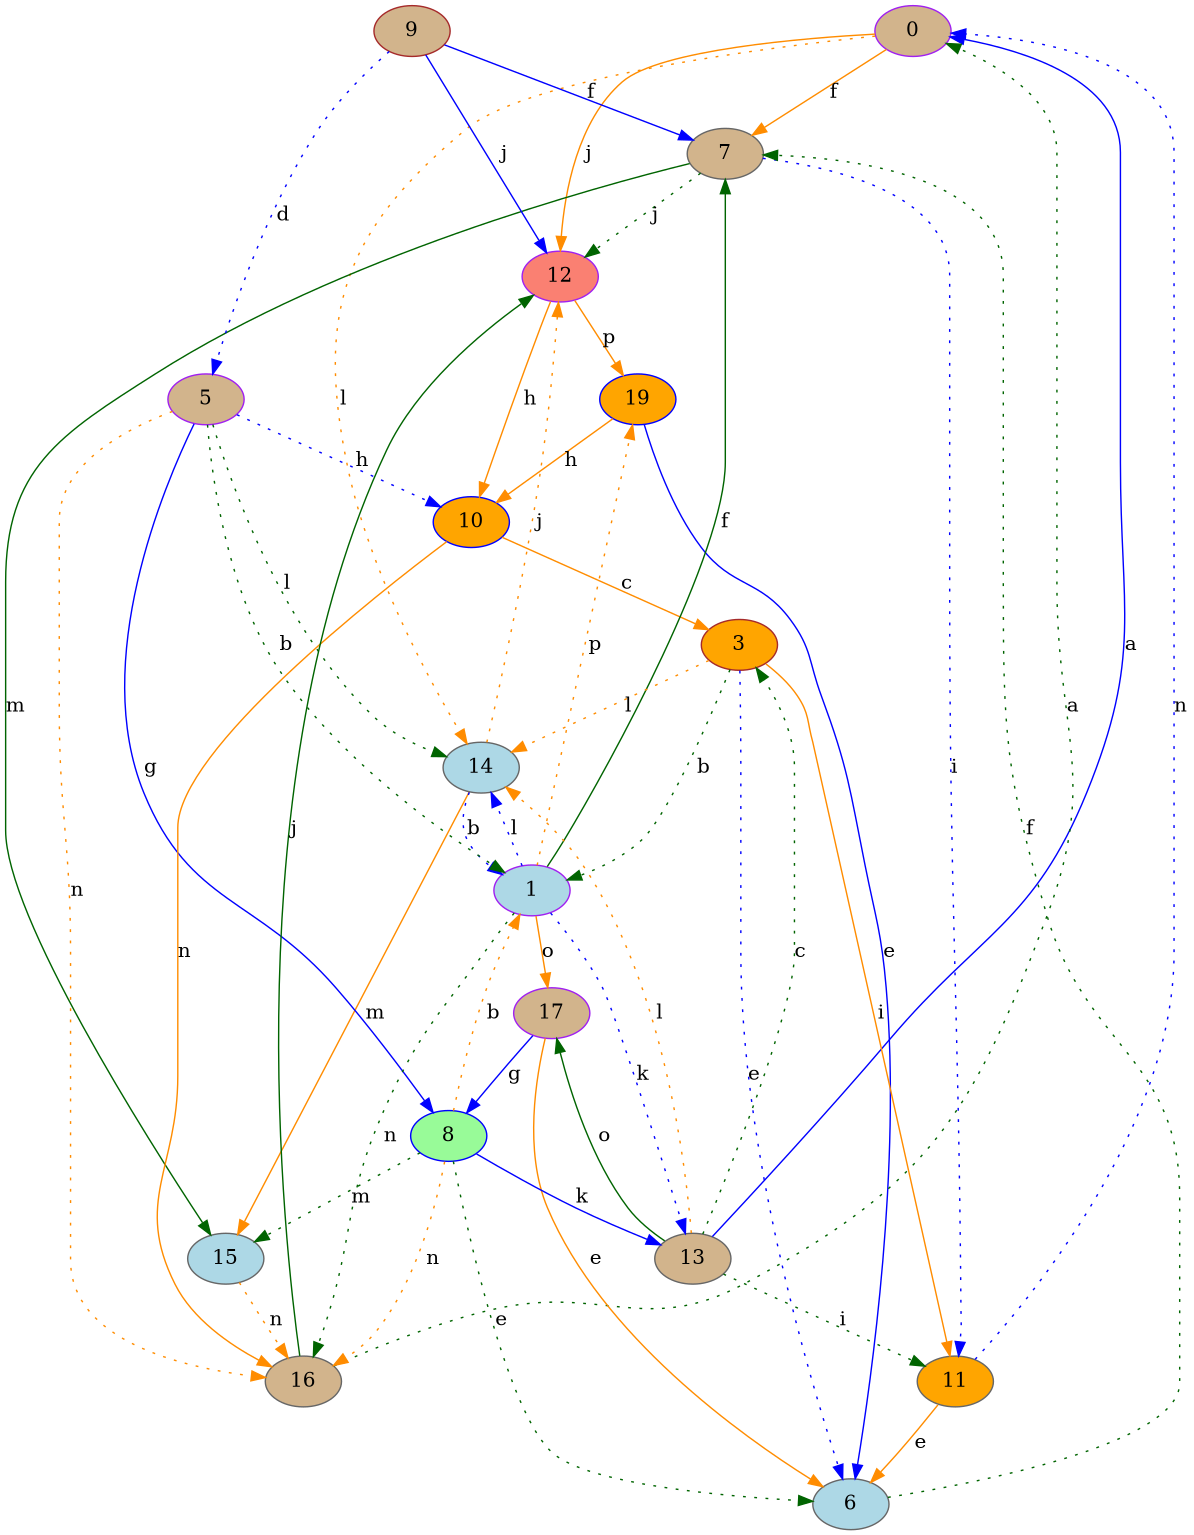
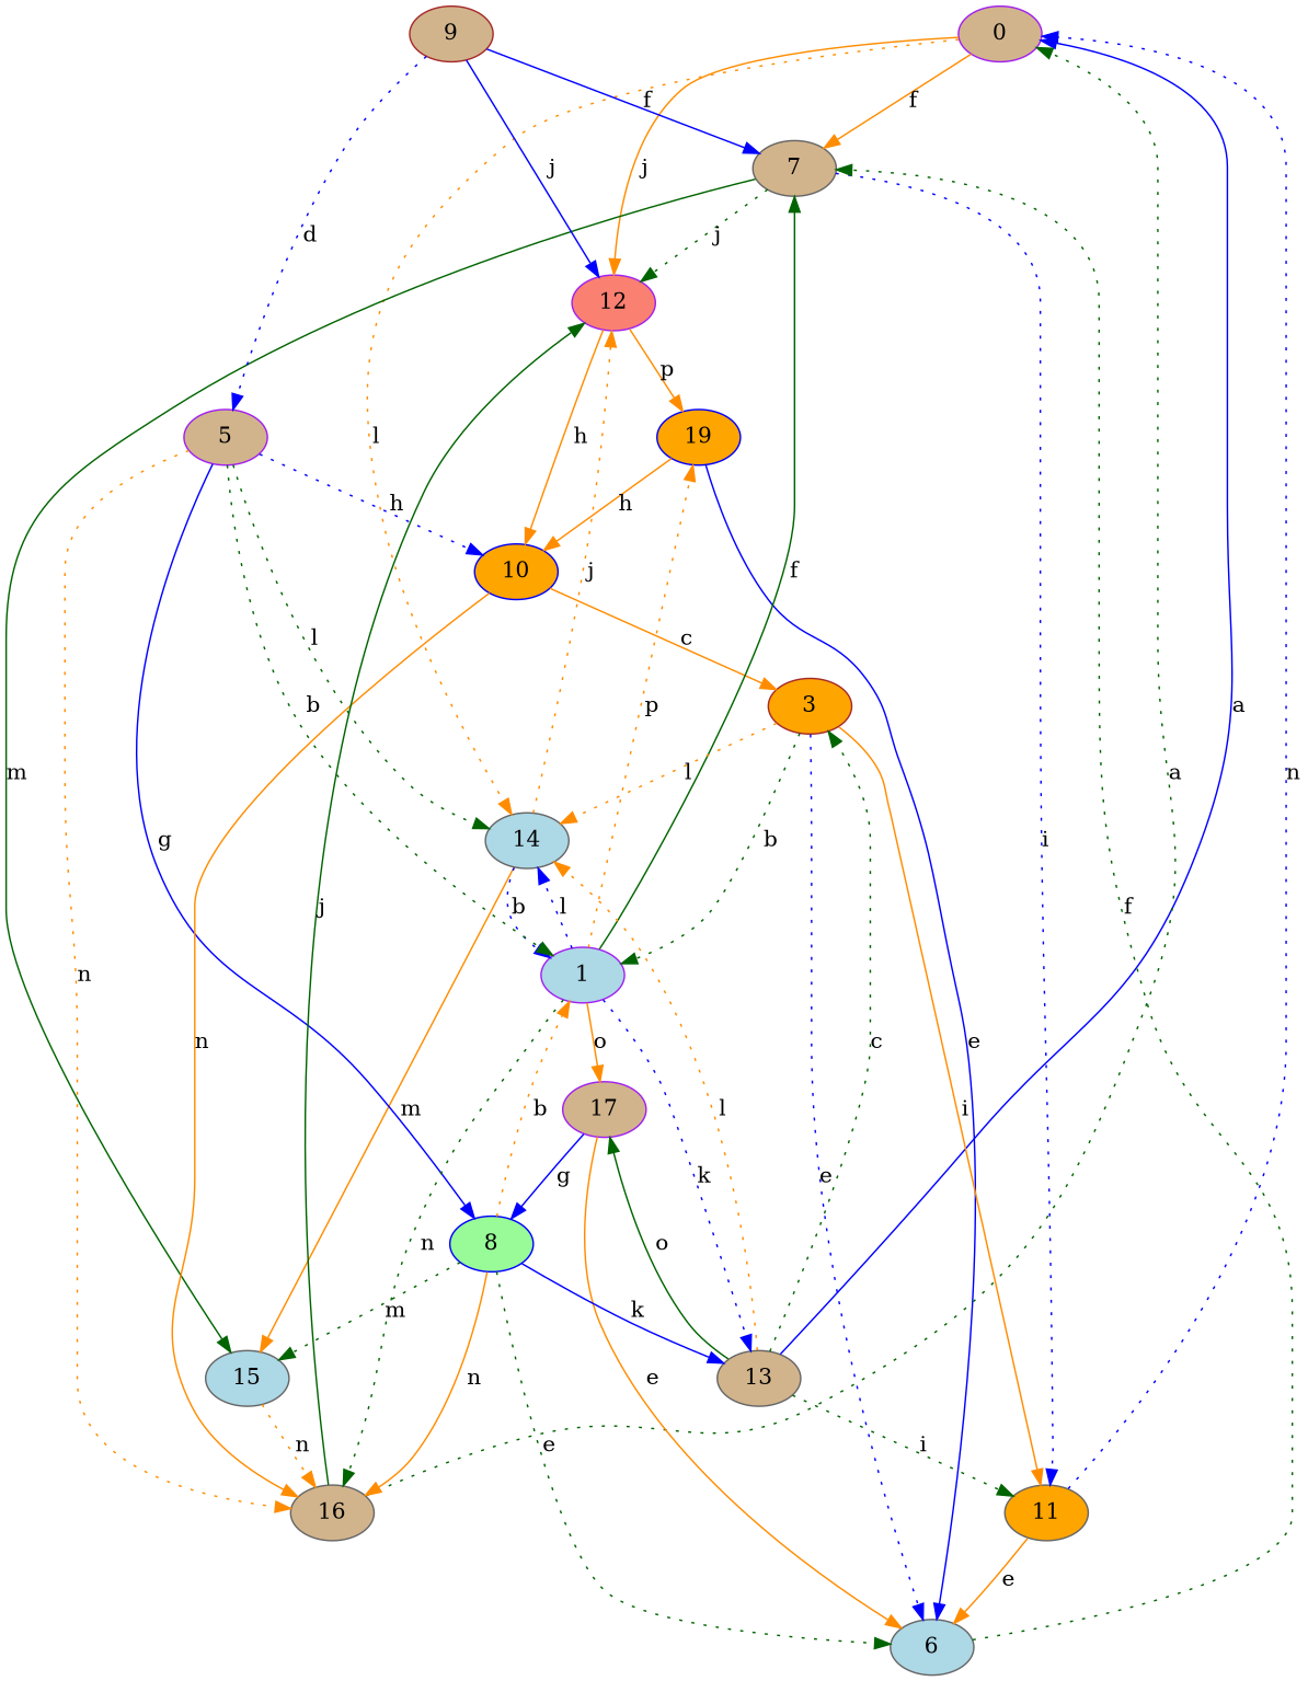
  strict digraph {
    node [color=gray40 fillcolor=tan style=filled]
    edge [color=darkorange style=dotted]
    0 [color=purple]
    7
    12 [color=purple fillcolor=salmon]
    14 [fillcolor=lightblue]
    11 [fillcolor=orange]
    15 [fillcolor=lightblue]
    9 [color=brown]
    5 [color=purple]
    19 [color=blue fillcolor=orange]
    10 [color=blue fillcolor=orange]
    1 [color=purple fillcolor=lightblue]
    13
    16
    17 [color=purple]
    3 [color=brown fillcolor=orange]
    6 [fillcolor=lightblue]
    8 [color=blue fillcolor=palegreen]
    0 -> 7 [label=f style=solid]
    0 -> 12 [label=j style=solid]
    0 -> 14 [label=l]
    7 -> 12 [color=darkgreen label=j]
    7 -> 11 [color=blue label=i]
    7 -> 15 [color=darkgreen label=m style=solid]
    12 -> 19 [label=p style=solid]
    12 -> 10 [label=h style=solid]
    14 -> 12 [label=j]
    14 -> 15 [label=m style=solid]
    14 -> 1 [color=blue label=b]
    11 -> 0 [color=blue label=n]
    11 -> 6 [label=e style=solid]
    15 -> 16 [label=n]
    9 -> 7 [color=blue label=f style=solid]
    9 -> 12 [color=blue label=j style=solid]
    9 -> 5 [color=blue label=d]
    5 -> 14 [color=darkgreen label=l]
    5 -> 10 [color=blue label=h]
    5 -> 1 [color=darkgreen label=b]
    5 -> 16 [label=n]
    5 -> 8 [color=blue label=g style=solid]
    19 -> 10 [label=h style=solid]
    19 -> 6 [color=blue label=e style=solid]
    10 -> 16 [label=n style=solid]
    10 -> 3 [label=c style=solid]
    1 -> 7 [color=darkgreen label=f style=solid]
    1 -> 14 [color=blue label=l]
    1 -> 19 [label=p]
    1 -> 13 [color=blue label=k]
    1 -> 16 [color=darkgreen label=n]
    1 -> 17 [label=o style=solid]
    13 -> 0 [color=blue label=a style=solid]
    13 -> 14 [label=l]
    13 -> 11 [color=darkgreen label=i]
    13 -> 17 [color=darkgreen label=o style=solid]
    13 -> 3 [color=darkgreen label=c]
    16 -> 0 [color=darkgreen label=a]
    16 -> 12 [color=darkgreen label=j style=solid]
    17 -> 6 [label=e style=solid]
    17 -> 8 [color=blue label=g style=solid]
    3 -> 14 [label=l]
    3 -> 11 [label=i style=solid]
    3 -> 1 [color=darkgreen label=b]
    3 -> 6 [color=blue label=e]
    6 -> 7 [color=darkgreen label=f]
    8 -> 15 [color=darkgreen label=m]
    8 -> 1 [label=b]
    8 -> 13 [color=blue label=k style=solid]
-   8 -> 16 [label=n]
+   8 -> 16 [label=n style=solid]
    8 -> 6 [color=darkgreen label=e]
  }
